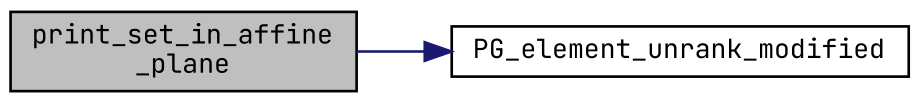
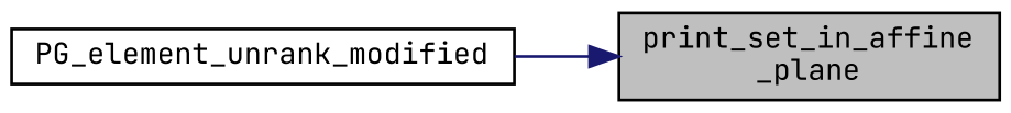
  digraph {
    rankdir=LR
    fontname="JetBrains Mono"
    node [color=black fontname="JetBrains Mono" fontsize=10 shape=record style=filled]
    n1 [fillcolor=grey75 fontcolor=black height=0.2 label="print_set_in_affine\l_plane" width=0.4]
    n2 [fillcolor=white height=0.2 label=PG_element_unrank_modified width=0.4]
-   n1 -> n2 [color=midnightblue fontname="JetBrains Mono" fontsize=10 labelfontname=Helvetica labelfontsize=10 style=solid]
+   n2 -> n1 [color=midnightblue fontname="JetBrains Mono" fontsize=10 labelfontname=Helvetica labelfontsize=10 style=solid]
  }
